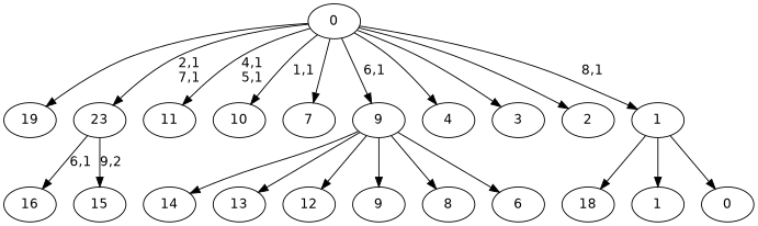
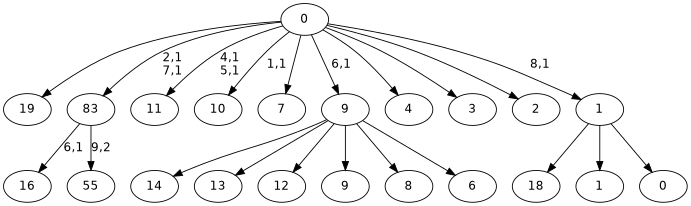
  digraph {
    fontname="DejaVu Sans"
    node [fontname="DejaVu Sans"]
    edge [fontname="DejaVu Sans"]
    n1 [label=19]
    n2 [label=18]
    n3 [label=16]
-   n4 [label=15]
-   23
+   n4 [label=55]
+   23 [label=83]
    n6 [label=14]
    n7 [label=13]
    n8 [label=12]
    n9 [label=11]
    n10 [label=10]
    n11 [label=9]
    n12 [label=8]
    n13 [label=7]
    n14 [label=6]
    9
    n16 [label=4]
    n17 [label=3]
    n18 [label=2]
    n19 [label=1]
    n20 [label=0]
    1
    0
    23 -> n3 [label="6,1"]
    23 -> n4 [label="9,2"]
    9 -> n6
    9 -> n7
    9 -> n8
    9 -> n11
    9 -> n12
    9 -> n14
    1 -> n2
    1 -> n19
    1 -> n20
    0 -> n1
    0 -> 23 [label="2,1\n7,1"]
    0 -> n9 [label="4,1\n5,1"]
    0 -> n10 [label="1,1"]
    0 -> n13
    0 -> 9 [label="6,1"]
    0 -> n16
    0 -> n17
    0 -> n18
    0 -> 1 [label="8,1"]
  }
